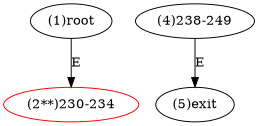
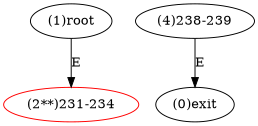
  digraph {
    n1 [label="(1)root"]
-   n2 [color=red label="(2**)230-234"]
-   n3 [label="(4)238-249"]
-   n4 [label="(5)exit"]
+   n2 [color=red label="(2**)231-234"]
+   n3 [label="(4)238-239"]
+   n4 [label="(0)exit"]
    n1 -> n2 [label=E]
    n3 -> n4 [label=E]
  }
